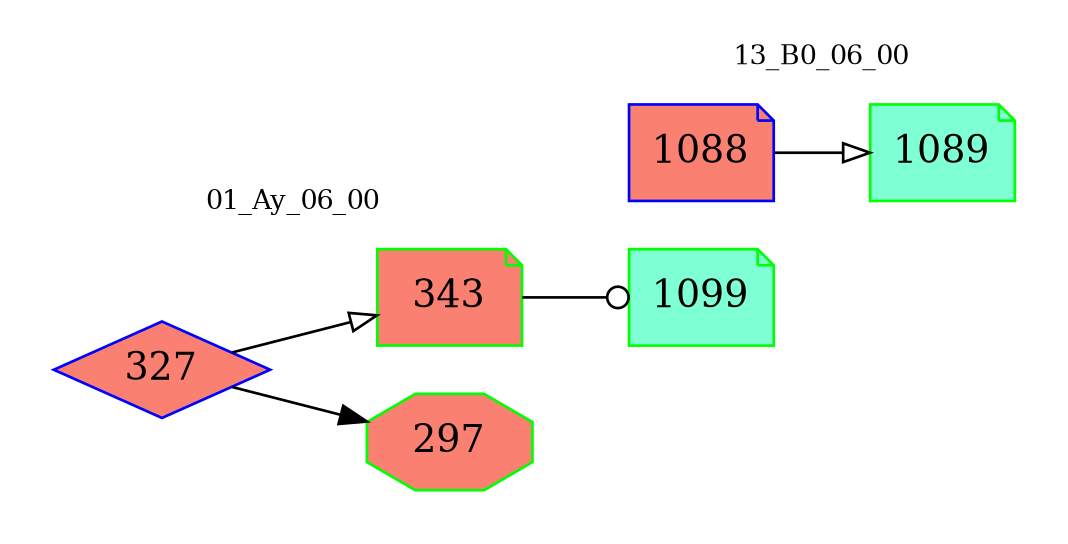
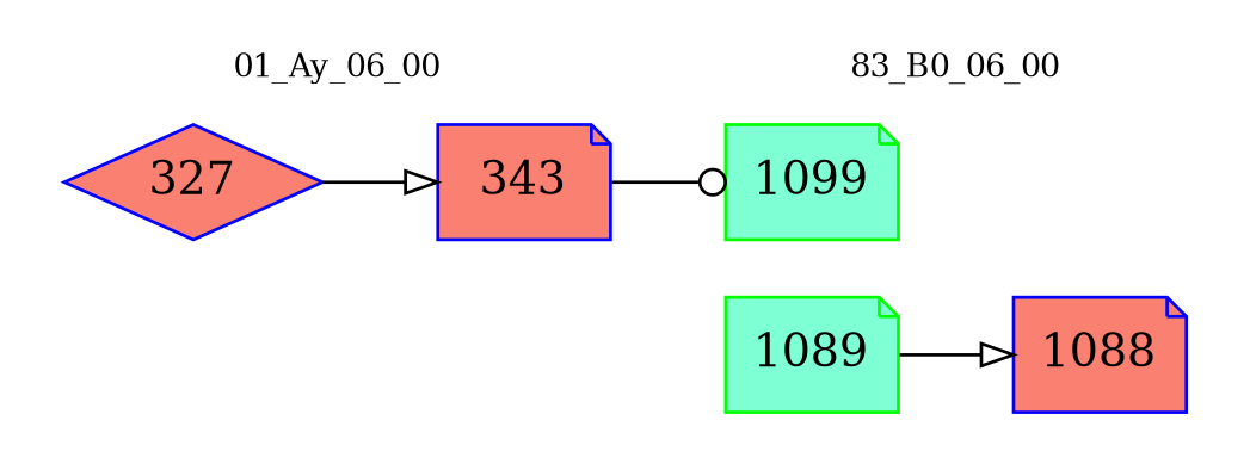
  digraph {
    rankdir=LR
    node [color=blue fillcolor=salmon shape=note style=filled]
    edge [arrowhead=onormal color=black]
    n1 [label=327 shape=diamond]
-   n2 [color=green label=297 shape=octagon]
-   n3 [color=green label=343]
+   n3 [label=343]
    n4 [label=1088]
    n5 [color=green fillcolor=aquamarine label=1099]
    n6 [color=green fillcolor=aquamarine label=1089]
    subgraph cluster_1 {
      color=white
      fontsize=10
      label="01_Ay_06_00"
      n1
-     n2
      n3
    }
    subgraph cluster_2 {
      color=white
      fontsize=10
-     label="13_B0_06_00"
+     label="83_B0_06_00"
      n4
      n5
      n6
    }
-   n1 -> n2 [arrowhead=normal]
    n1 -> n3
    n3 -> n5 [arrowhead=odot]
-   n4 -> n6
+   n6 -> n4
  }
